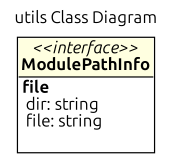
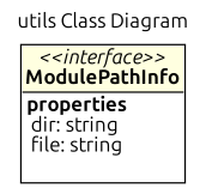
  digraph {
    label="utils Class Diagram"
    labelloc=t
    fontname=Ubuntu
-   n1 [label=<<TABLE cellspacing="0" cellborder="0" align="left"> <TR><TD align="center" bgcolor="lightyellow"><I>&lt;&lt;interface&gt;&gt;</I><BR/><B>ModulePathInfo</B></TD></TR> <TR><TD align="left" BORDER="1" SIDES="T" BALIGN="LEFT"><B>file</B><BR/> dir: string<BR/> file: string<BR/> </TD></TR> </TABLE>> shape=none fontname=Ubuntu]
+   n1 [label=<<TABLE cellspacing="0" cellborder="0" align="left"> <TR><TD align="center" bgcolor="lightyellow"><I>&lt;&lt;interface&gt;&gt;</I><BR/><B>ModulePathInfo</B></TD></TR> <TR><TD align="left" BORDER="1" SIDES="T" BALIGN="LEFT"><B>properties</B><BR/> dir: string<BR/> file: string<BR/> </TD></TR> </TABLE>> shape=none fontname=Ubuntu]
  }
